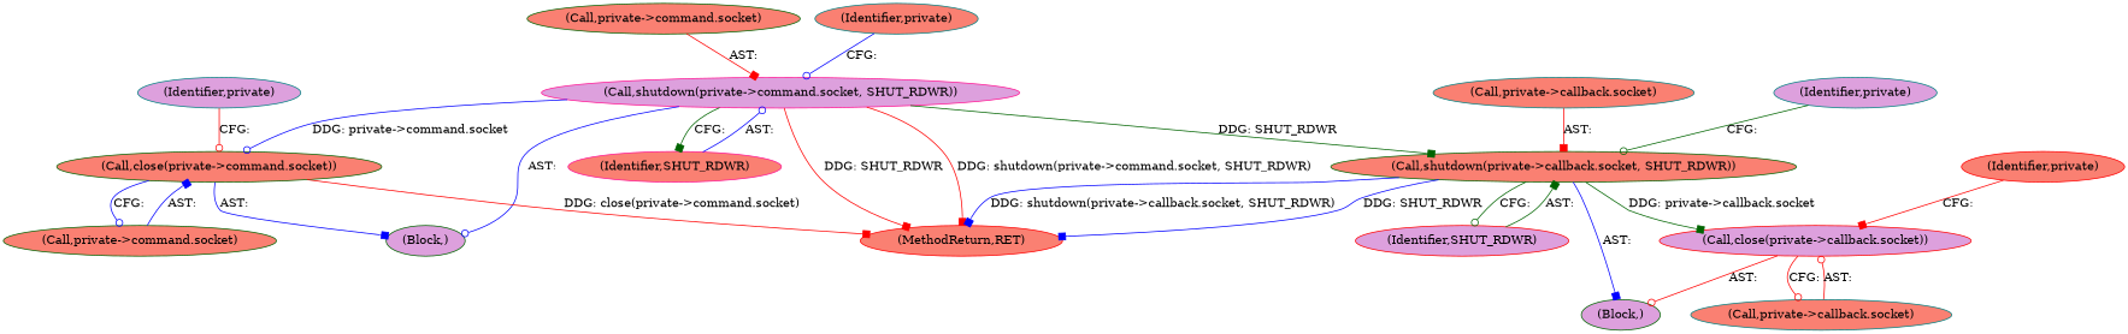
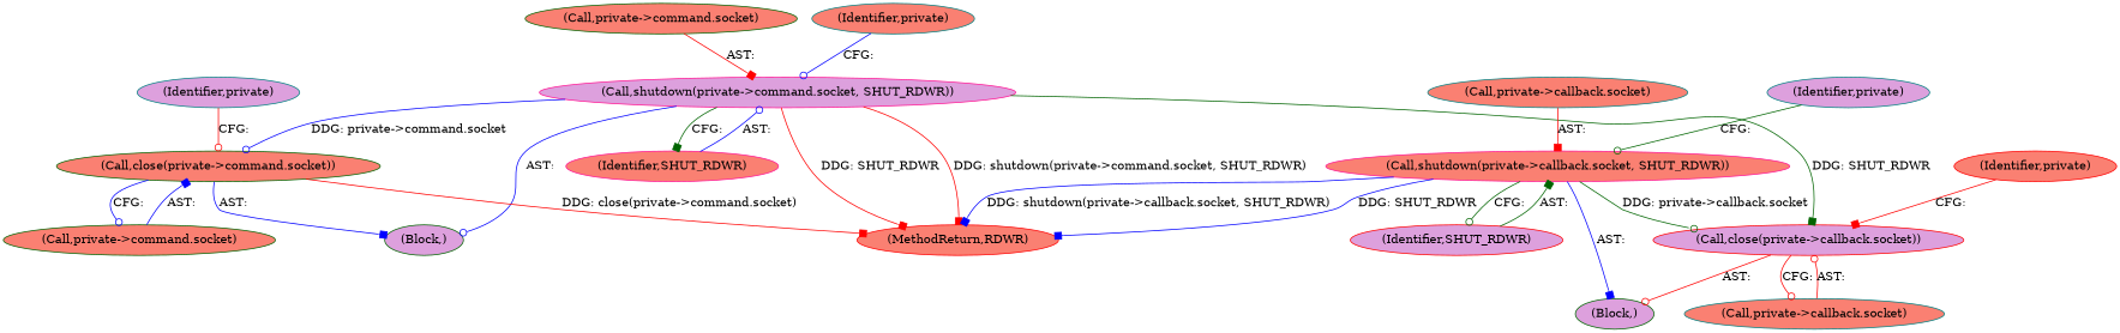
  digraph {
    node [color=darkgreen fillcolor=salmon style=filled]
    edge [arrowhead=box color=blue]
    n1 [color=deeppink fillcolor=plum label="(Call,shutdown(private->command.socket, SHUT_RDWR))"]
    n2 [label="(Call,close(private->command.socket))"]
-   n3 [label="(Call,shutdown(private->callback.socket, SHUT_RDWR))"]
+   n3 [color=deeppink label="(Call,shutdown(private->callback.socket, SHUT_RDWR))"]
    n4 [fillcolor=plum label="(Block,)"]
-   n5 [color=red label="(MethodReturn,RET)"]
+   n5 [color=red label="(MethodReturn,RDWR)"]
    n6 [color=deeppink label="(Identifier,SHUT_RDWR)"]
    n7 [label="(Call,private->command.socket)"]
    n8 [color=red fillcolor=plum label="(Call,close(private->callback.socket))"]
    n9 [fillcolor=plum label="(Block,)"]
    n10 [color=red fillcolor=plum label="(Identifier,SHUT_RDWR)"]
    n11 [color=teal label="(Call,private->callback.socket)"]
    n12 [label="(Call,private->command.socket)"]
    n13 [color=red label="(Identifier,private)"]
    n14 [color=teal label="(Call,private->callback.socket)"]
    n15 [color=teal fillcolor=plum label="(Identifier,private)"]
    n16 [color=teal fillcolor=plum label="(Identifier,private)"]
    n17 [color=teal label="(Identifier,private)"]
    n1 -> n2 [arrowhead=odot label="DDG: private->command.socket"]
-   n1 -> n3 [color=darkgreen label="DDG: SHUT_RDWR"]
+   n1 -> n8 [color=darkgreen label="DDG: SHUT_RDWR"]
    n1 -> n4 [arrowhead=odot label="AST: "]
    n1 -> n5 [color=red label="DDG: SHUT_RDWR"]
    n1 -> n5 [color=red label="DDG: shutdown(private->command.socket, SHUT_RDWR)"]
    n1 -> n6 [color=darkgreen label="CFG: "]
    n2 -> n4 [label="AST: "]
    n2 -> n5 [color=red label="DDG: close(private->command.socket)"]
    n2 -> n7 [arrowhead=odot label="CFG: "]
    n3 -> n5 [label="DDG: SHUT_RDWR"]
    n3 -> n5 [label="DDG: shutdown(private->callback.socket, SHUT_RDWR)"]
-   n3 -> n8 [color=darkgreen label="DDG: private->callback.socket"]
+   n3 -> n8 [arrowhead=odot color=darkgreen label="DDG: private->callback.socket"]
    n3 -> n9 [label="AST: "]
    n3 -> n10 [arrowhead=odot color=darkgreen label="CFG: "]
    n6 -> n1 [arrowhead=odot label="AST: "]
    n7 -> n2 [label="AST: "]
    n8 -> n9 [arrowhead=odot color=red label="AST: "]
    n8 -> n11 [arrowhead=odot color=red label="CFG: "]
    n10 -> n3 [color=darkgreen label="AST: "]
    n11 -> n8 [arrowhead=odot color=red label="AST: "]
    n12 -> n1 [color=red label="AST: "]
    n13 -> n8 [color=red label="CFG: "]
    n14 -> n3 [color=red label="AST: "]
    n15 -> n2 [arrowhead=odot color=red label="CFG: "]
    n16 -> n3 [arrowhead=odot color=darkgreen label="CFG: "]
    n17 -> n1 [arrowhead=odot label="CFG: "]
  }
